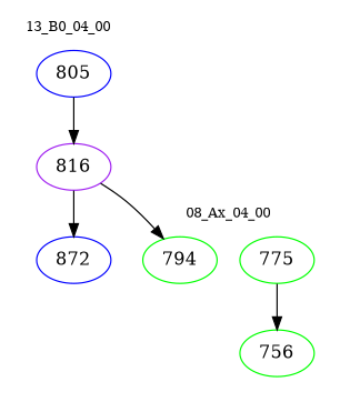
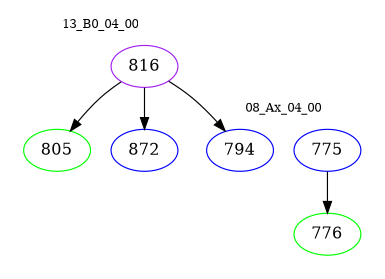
  digraph {
    node [color=blue]
    edge [color=black]
-   n1 [color=green label=775]
-   n2 [color=green label=756]
-   n3 [color=green label=794]
+   n1 [label=775]
+   n2 [color=green label=776]
+   n3 [label=794]
    n4 [color=purple label=816]
-   n5 [label=805]
+   n5 [color=green label=805]
    n6 [label=872]
    subgraph cluster_1 {
      color=white
      fontsize=10
      label="08_Ax_04_00"
      n1
      n2
      n3
    }
    subgraph cluster_2 {
      color=white
      fontsize=10
      label="13_B0_04_00"
      n4
      n5
      n6
    }
    n1 -> n2
    n4 -> n3
-   n5 -> n4
+   n4 -> n5
    n4 -> n6
  }
